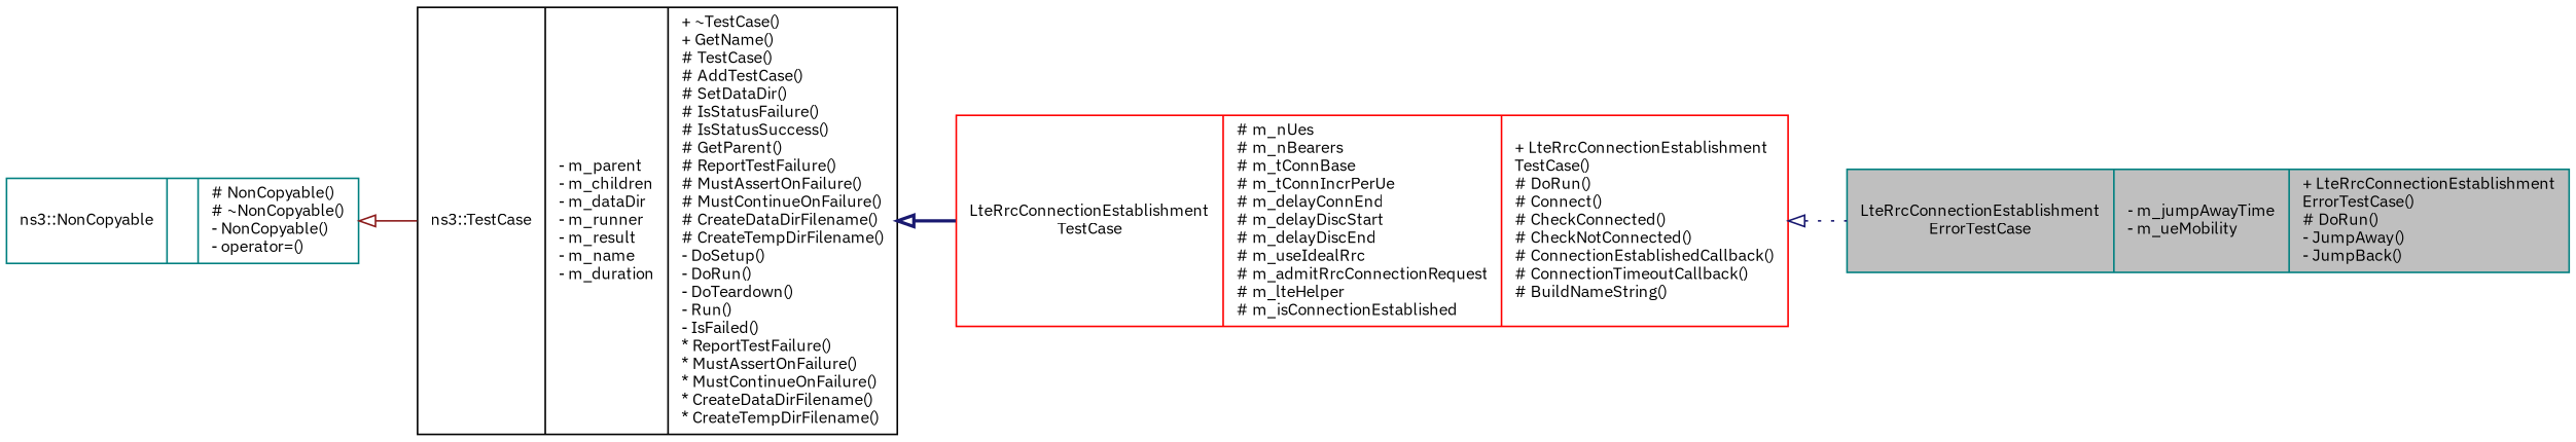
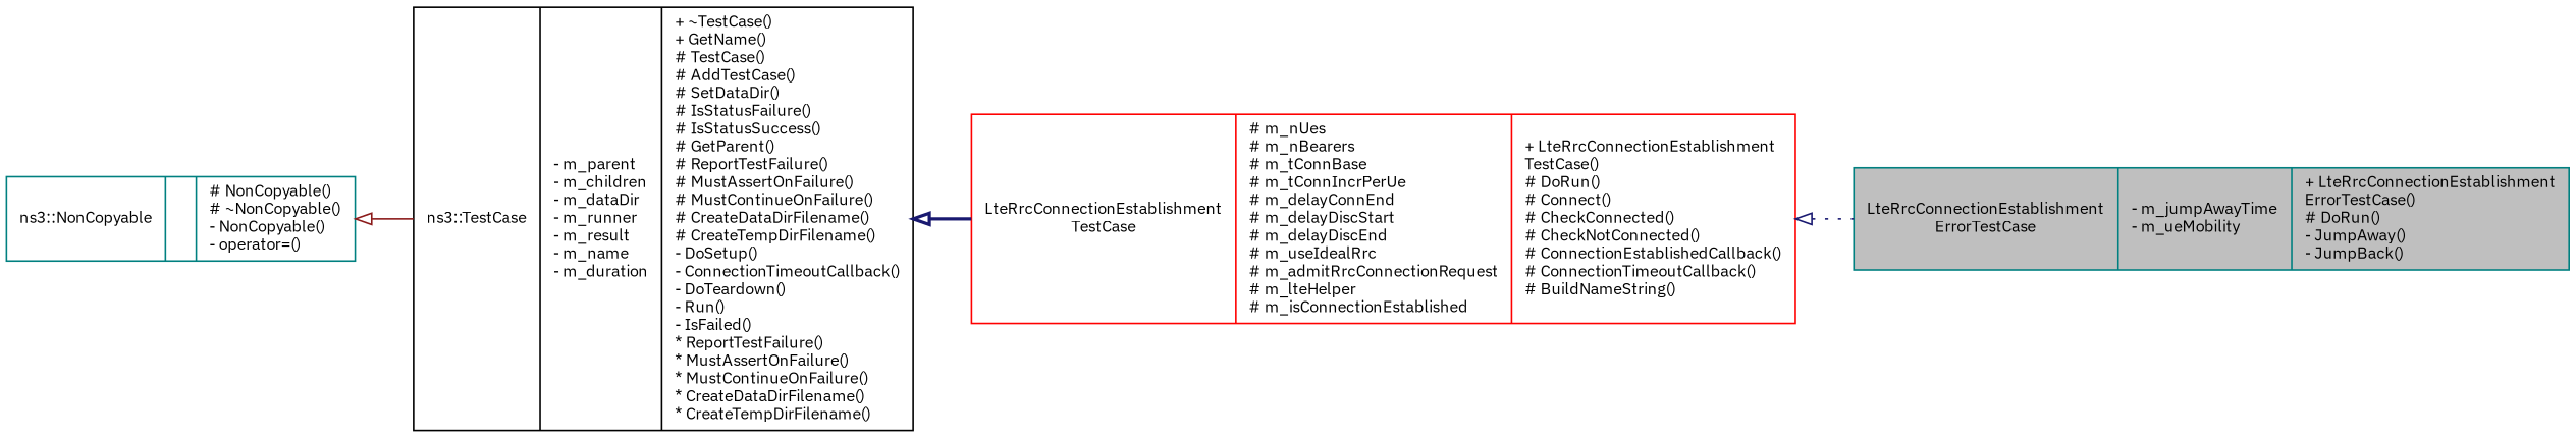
  digraph {
    rankdir=LR
    fontname="IBM Plex Sans"
    node [color=teal fillcolor=white fontname="IBM Plex Sans" fontsize=10 shape=record style=filled]
    edge [arrowtail=onormal color=midnightblue dir=back fontname="IBM Plex Sans" fontsize=10 labelfontname=Helvetica labelfontsize=10]
    n1 [fillcolor=grey75 fontcolor=black height=0.2 label="{LteRrcConnectionEstablishment\lErrorTestCase\n|- m_jumpAwayTime\l- m_ueMobility\l|+ LteRrcConnectionEstablishment\lErrorTestCase()\l# DoRun()\l- JumpAway()\l- JumpBack()\l}" width=0.4]
    n2 [color=red height=0.2 label="{LteRrcConnectionEstablishment\lTestCase\n|# m_nUes\l# m_nBearers\l# m_tConnBase\l# m_tConnIncrPerUe\l# m_delayConnEnd\l# m_delayDiscStart\l# m_delayDiscEnd\l# m_useIdealRrc\l# m_admitRrcConnectionRequest\l# m_lteHelper\l# m_isConnectionEstablished\l|+ LteRrcConnectionEstablishment\lTestCase()\l# DoRun()\l# Connect()\l# CheckConnected()\l# CheckNotConnected()\l# ConnectionEstablishedCallback()\l# ConnectionTimeoutCallback()\l# BuildNameString()\l}" width=0.4]
-   n3 [color=black height=0.2 label="{ns3::TestCase\n|- m_parent\l- m_children\l- m_dataDir\l- m_runner\l- m_result\l- m_name\l- m_duration\l|+ ~TestCase()\l+ GetName()\l# TestCase()\l# AddTestCase()\l# SetDataDir()\l# IsStatusFailure()\l# IsStatusSuccess()\l# GetParent()\l# ReportTestFailure()\l# MustAssertOnFailure()\l# MustContinueOnFailure()\l# CreateDataDirFilename()\l# CreateTempDirFilename()\l- DoSetup()\l- DoRun()\l- DoTeardown()\l- Run()\l- IsFailed()\l* ReportTestFailure()\l* MustAssertOnFailure()\l* MustContinueOnFailure()\l* CreateDataDirFilename()\l* CreateTempDirFilename()\l}" width=0.4]
+   n3 [color=black height=0.2 label="{ns3::TestCase\n|- m_parent\l- m_children\l- m_dataDir\l- m_runner\l- m_result\l- m_name\l- m_duration\l|+ ~TestCase()\l+ GetName()\l# TestCase()\l# AddTestCase()\l# SetDataDir()\l# IsStatusFailure()\l# IsStatusSuccess()\l# GetParent()\l# ReportTestFailure()\l# MustAssertOnFailure()\l# MustContinueOnFailure()\l# CreateDataDirFilename()\l# CreateTempDirFilename()\l- DoSetup()\l- ConnectionTimeoutCallback()\l- DoTeardown()\l- Run()\l- IsFailed()\l* ReportTestFailure()\l* MustAssertOnFailure()\l* MustContinueOnFailure()\l* CreateDataDirFilename()\l* CreateTempDirFilename()\l}" width=0.4]
    n4 [height=0.2 label="{ns3::NonCopyable\n||# NonCopyable()\l# ~NonCopyable()\l- NonCopyable()\l- operator=()\l}" width=0.4]
    n2 -> n1 [style=dotted]
    n3 -> n2 [style=bold]
    n4 -> n3 [color=firebrick4 style=solid]
  }
